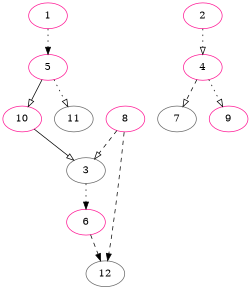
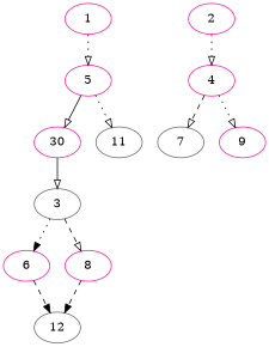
  digraph {
    node [color=deeppink]
    edge [arrowhead=onormal style=dotted]
    1 [alpha=25.06]
    5 [alpha=28.94]
    3 [alpha=35.24 color=gray40]
    6 [alpha=41.26]
    8 [alpha=29.25]
-   10 [alpha=46.42]
+   10 [alpha=46.42 label=30]
    11 [alpha=39.55 color=gray40]
    12 [alpha=38.38 color=gray40]
    2 [alpha=38.18]
    4 [alpha=37.01]
    7 [alpha=35.85 color=gray40]
    9 [alpha=36.03]
-   1 -> 5 [arrowhead=normal]
+   1 -> 5
    5 -> 10 [style=solid]
    5 -> 11
    3 -> 6 [arrowhead=normal]
-   8 -> 3 [style=dashed]
+   3 -> 8 [style=dashed]
    6 -> 12 [arrowhead=normal style=dashed]
    8 -> 12 [arrowhead=normal style=dashed]
    10 -> 3 [style=solid]
    2 -> 4
    4 -> 7 [style=dashed]
    4 -> 9
  }
